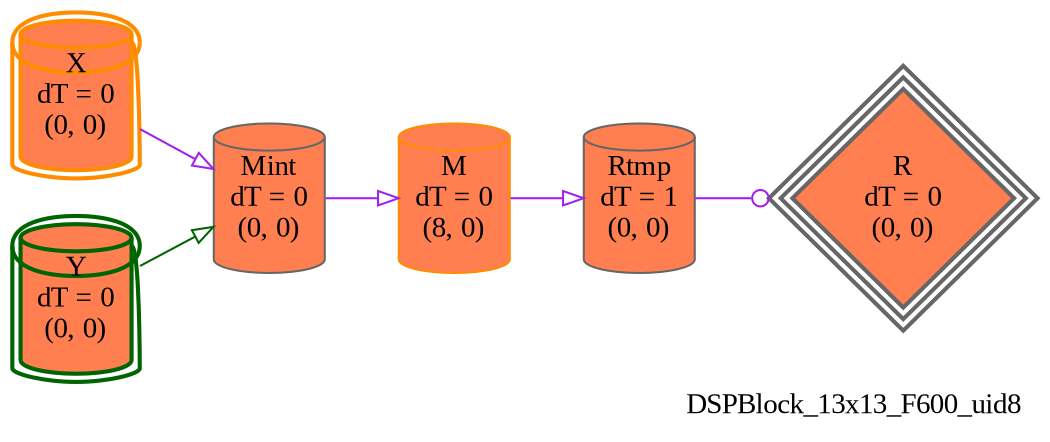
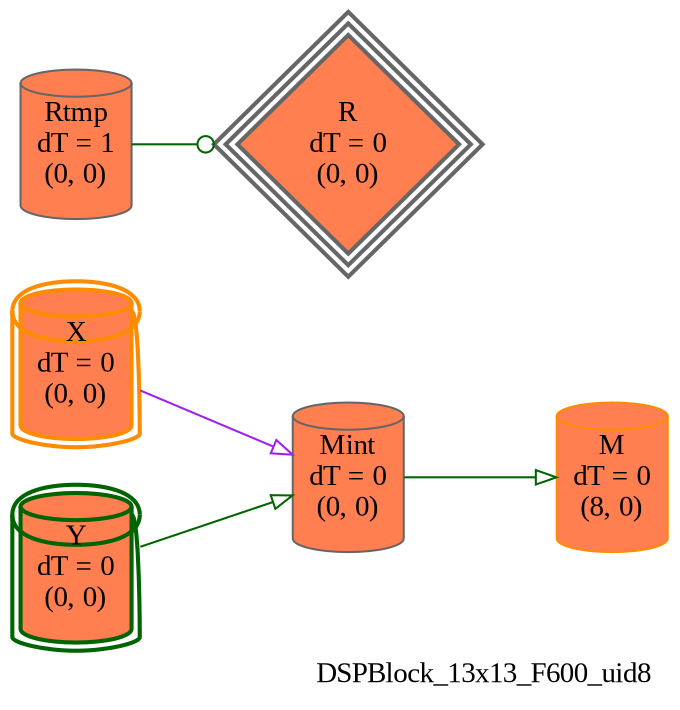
  digraph {
    fontname="Liberation Serif"
    label=DSPBlock_13x13_F600_uid8
    labeljust=right
    labelloc=bottom
    nodesep=0.25
    rankdir=LR
    ranksep=0.5
    node [color=gray40 fillcolor=coral fontname="Liberation Serif" peripheries=1 shape=cylinder style="bold, filled"]
    edge [arrowhead=onormal arrowsize=1.0 arrowtail=normal color=darkgreen dir=forward fontname="Liberation Serif"]
    n1 [color=darkorange label="X\ndT = 0\n(0, 0)" peripheries=2]
    n2 [color=darkgreen label="Y\ndT = 0\n(0, 0)" peripheries=2]
    n3 [label="R\ndT = 0\n(0, 0)" peripheries=3 shape=diamond]
    n4 [label="Mint\ndT = 0\n(0, 0)" style=filled]
    n5 [color=darkorange label="M\ndT = 0\n(8, 0)" style=filled]
    n6 [label="Rtmp\ndT = 1\n(0, 0)" style=filled]
    subgraph sub_1 {
      rank=same
      n1
      n2
    }
    subgraph sub_2 {
      rank=same
      n3
    }
    n1 -> n4 [color=purple]
    n2 -> n4
-   n4 -> n5 [color=purple]
-   n5 -> n6 [color=purple]
-   n6 -> n3 [arrowhead=odot color=purple]
+   n4 -> n5
+   n6 -> n3 [arrowhead=odot]
  }
